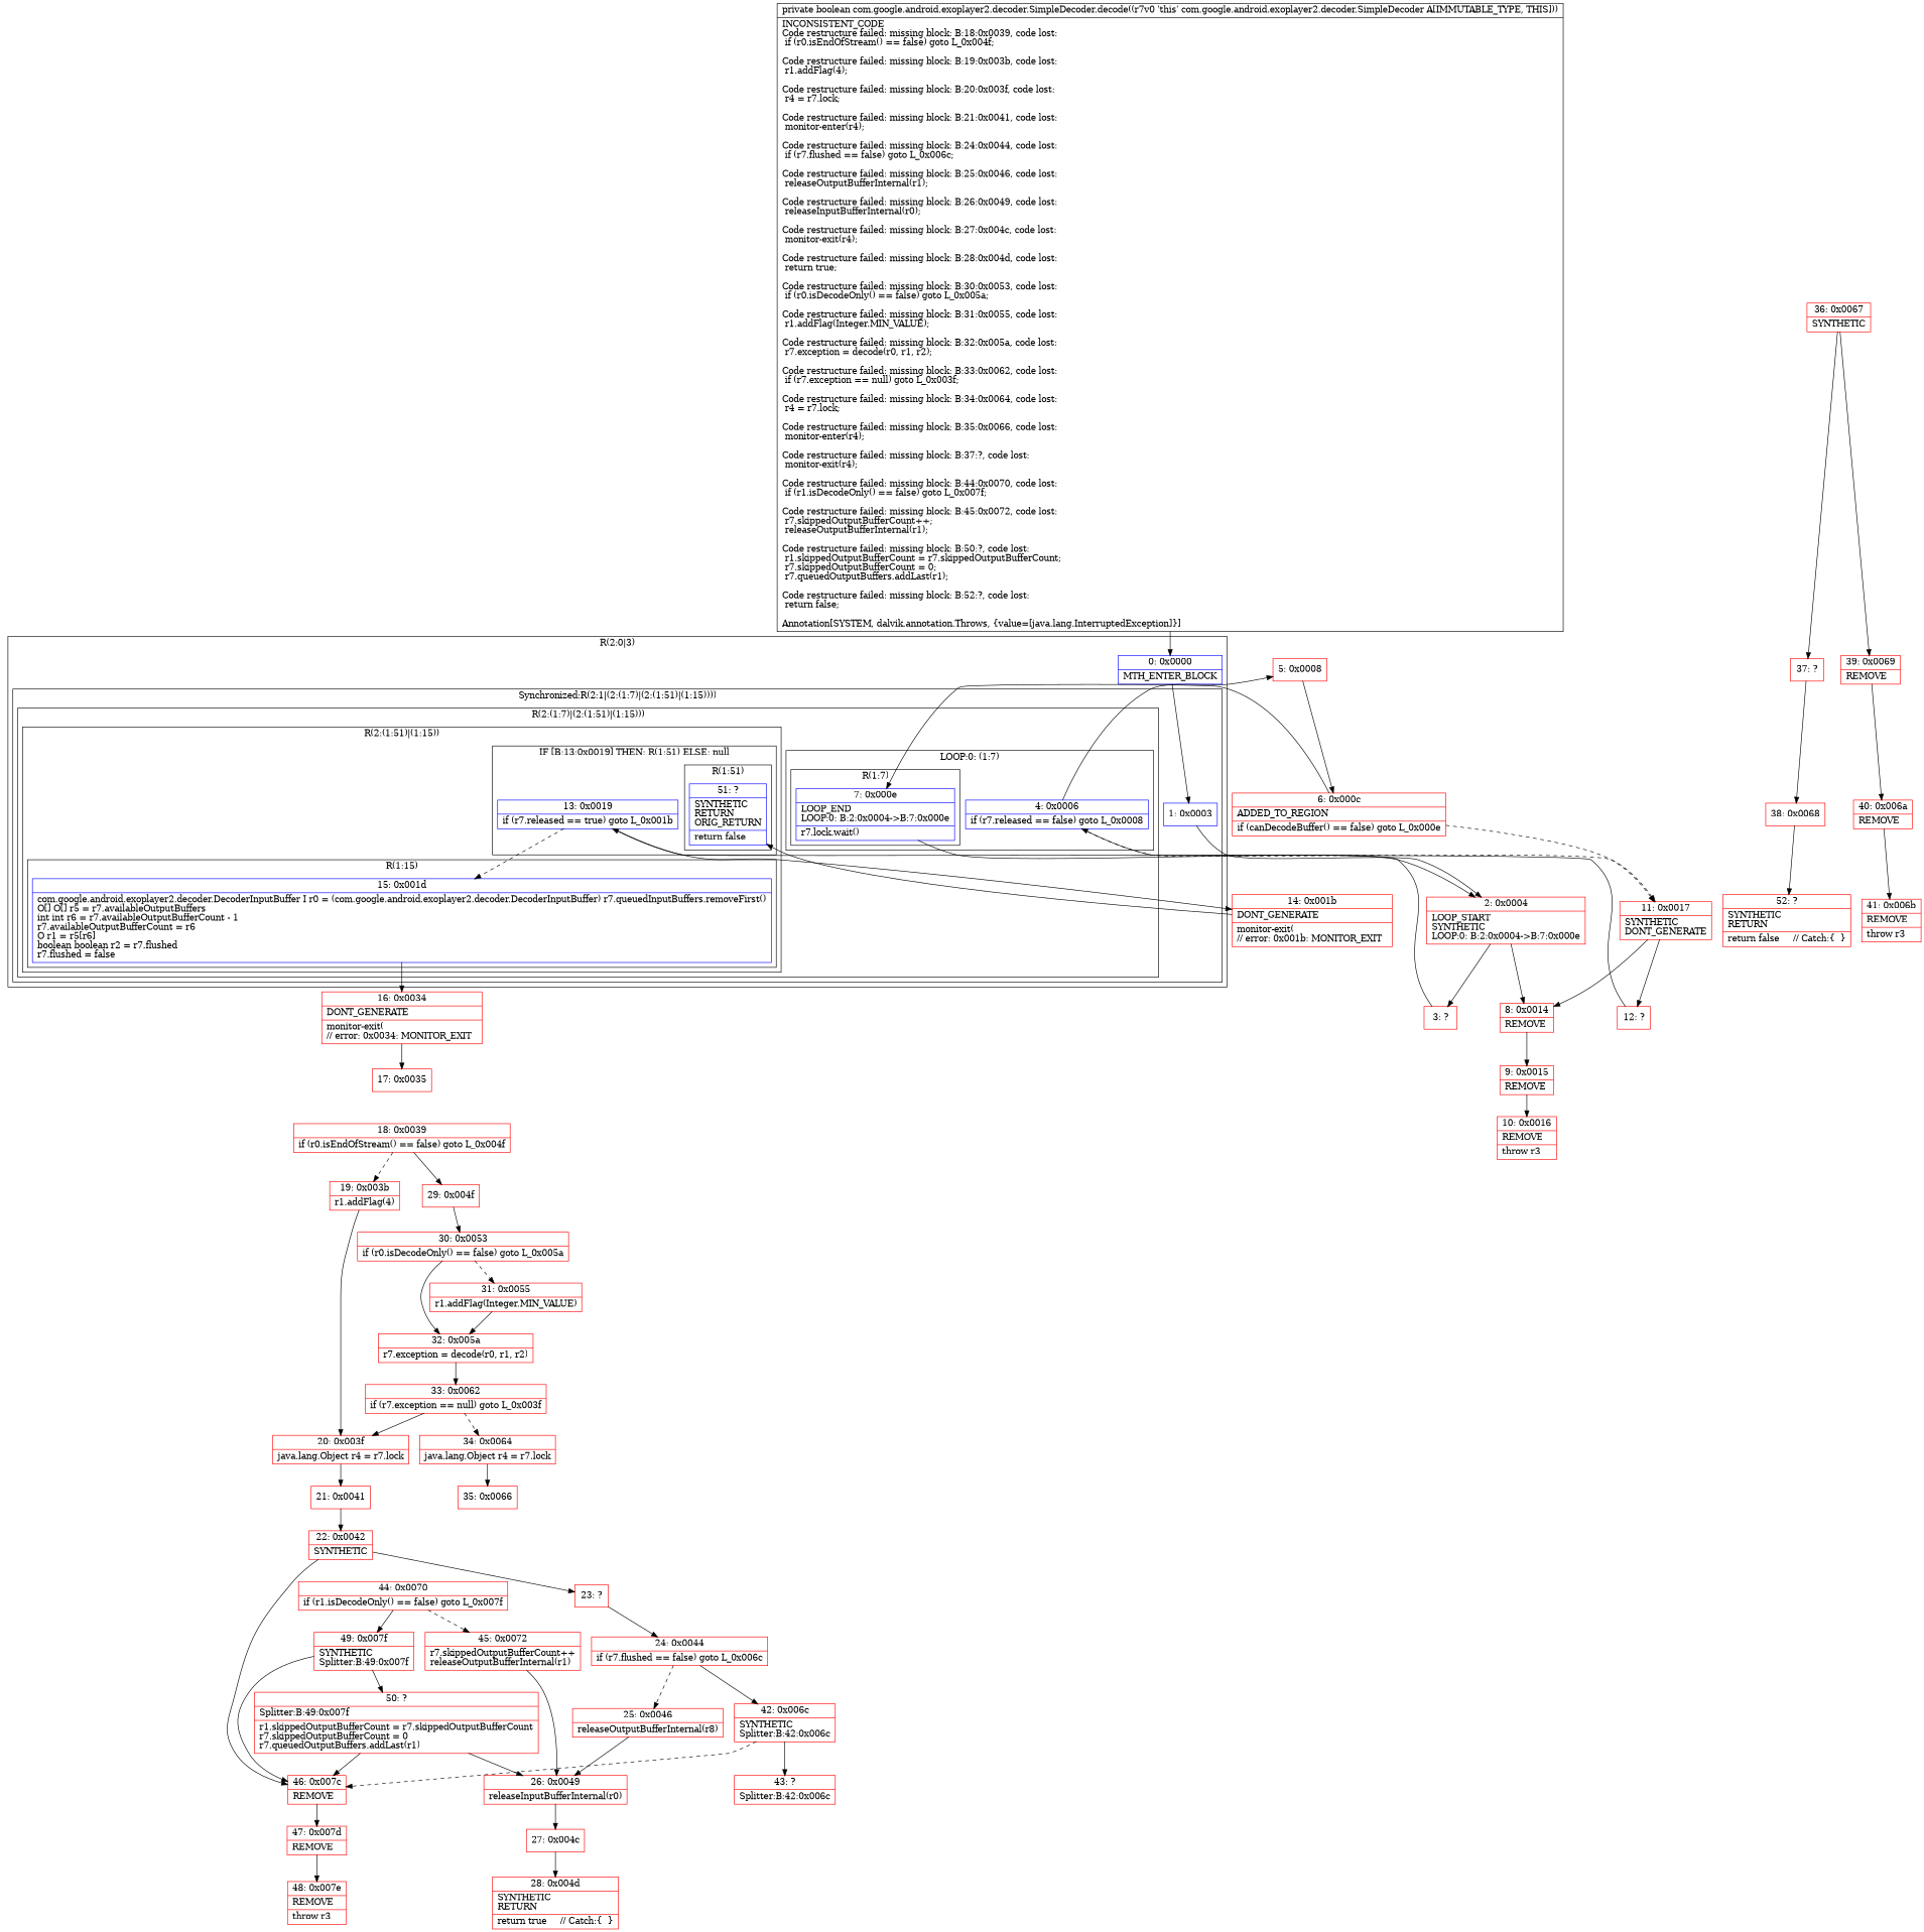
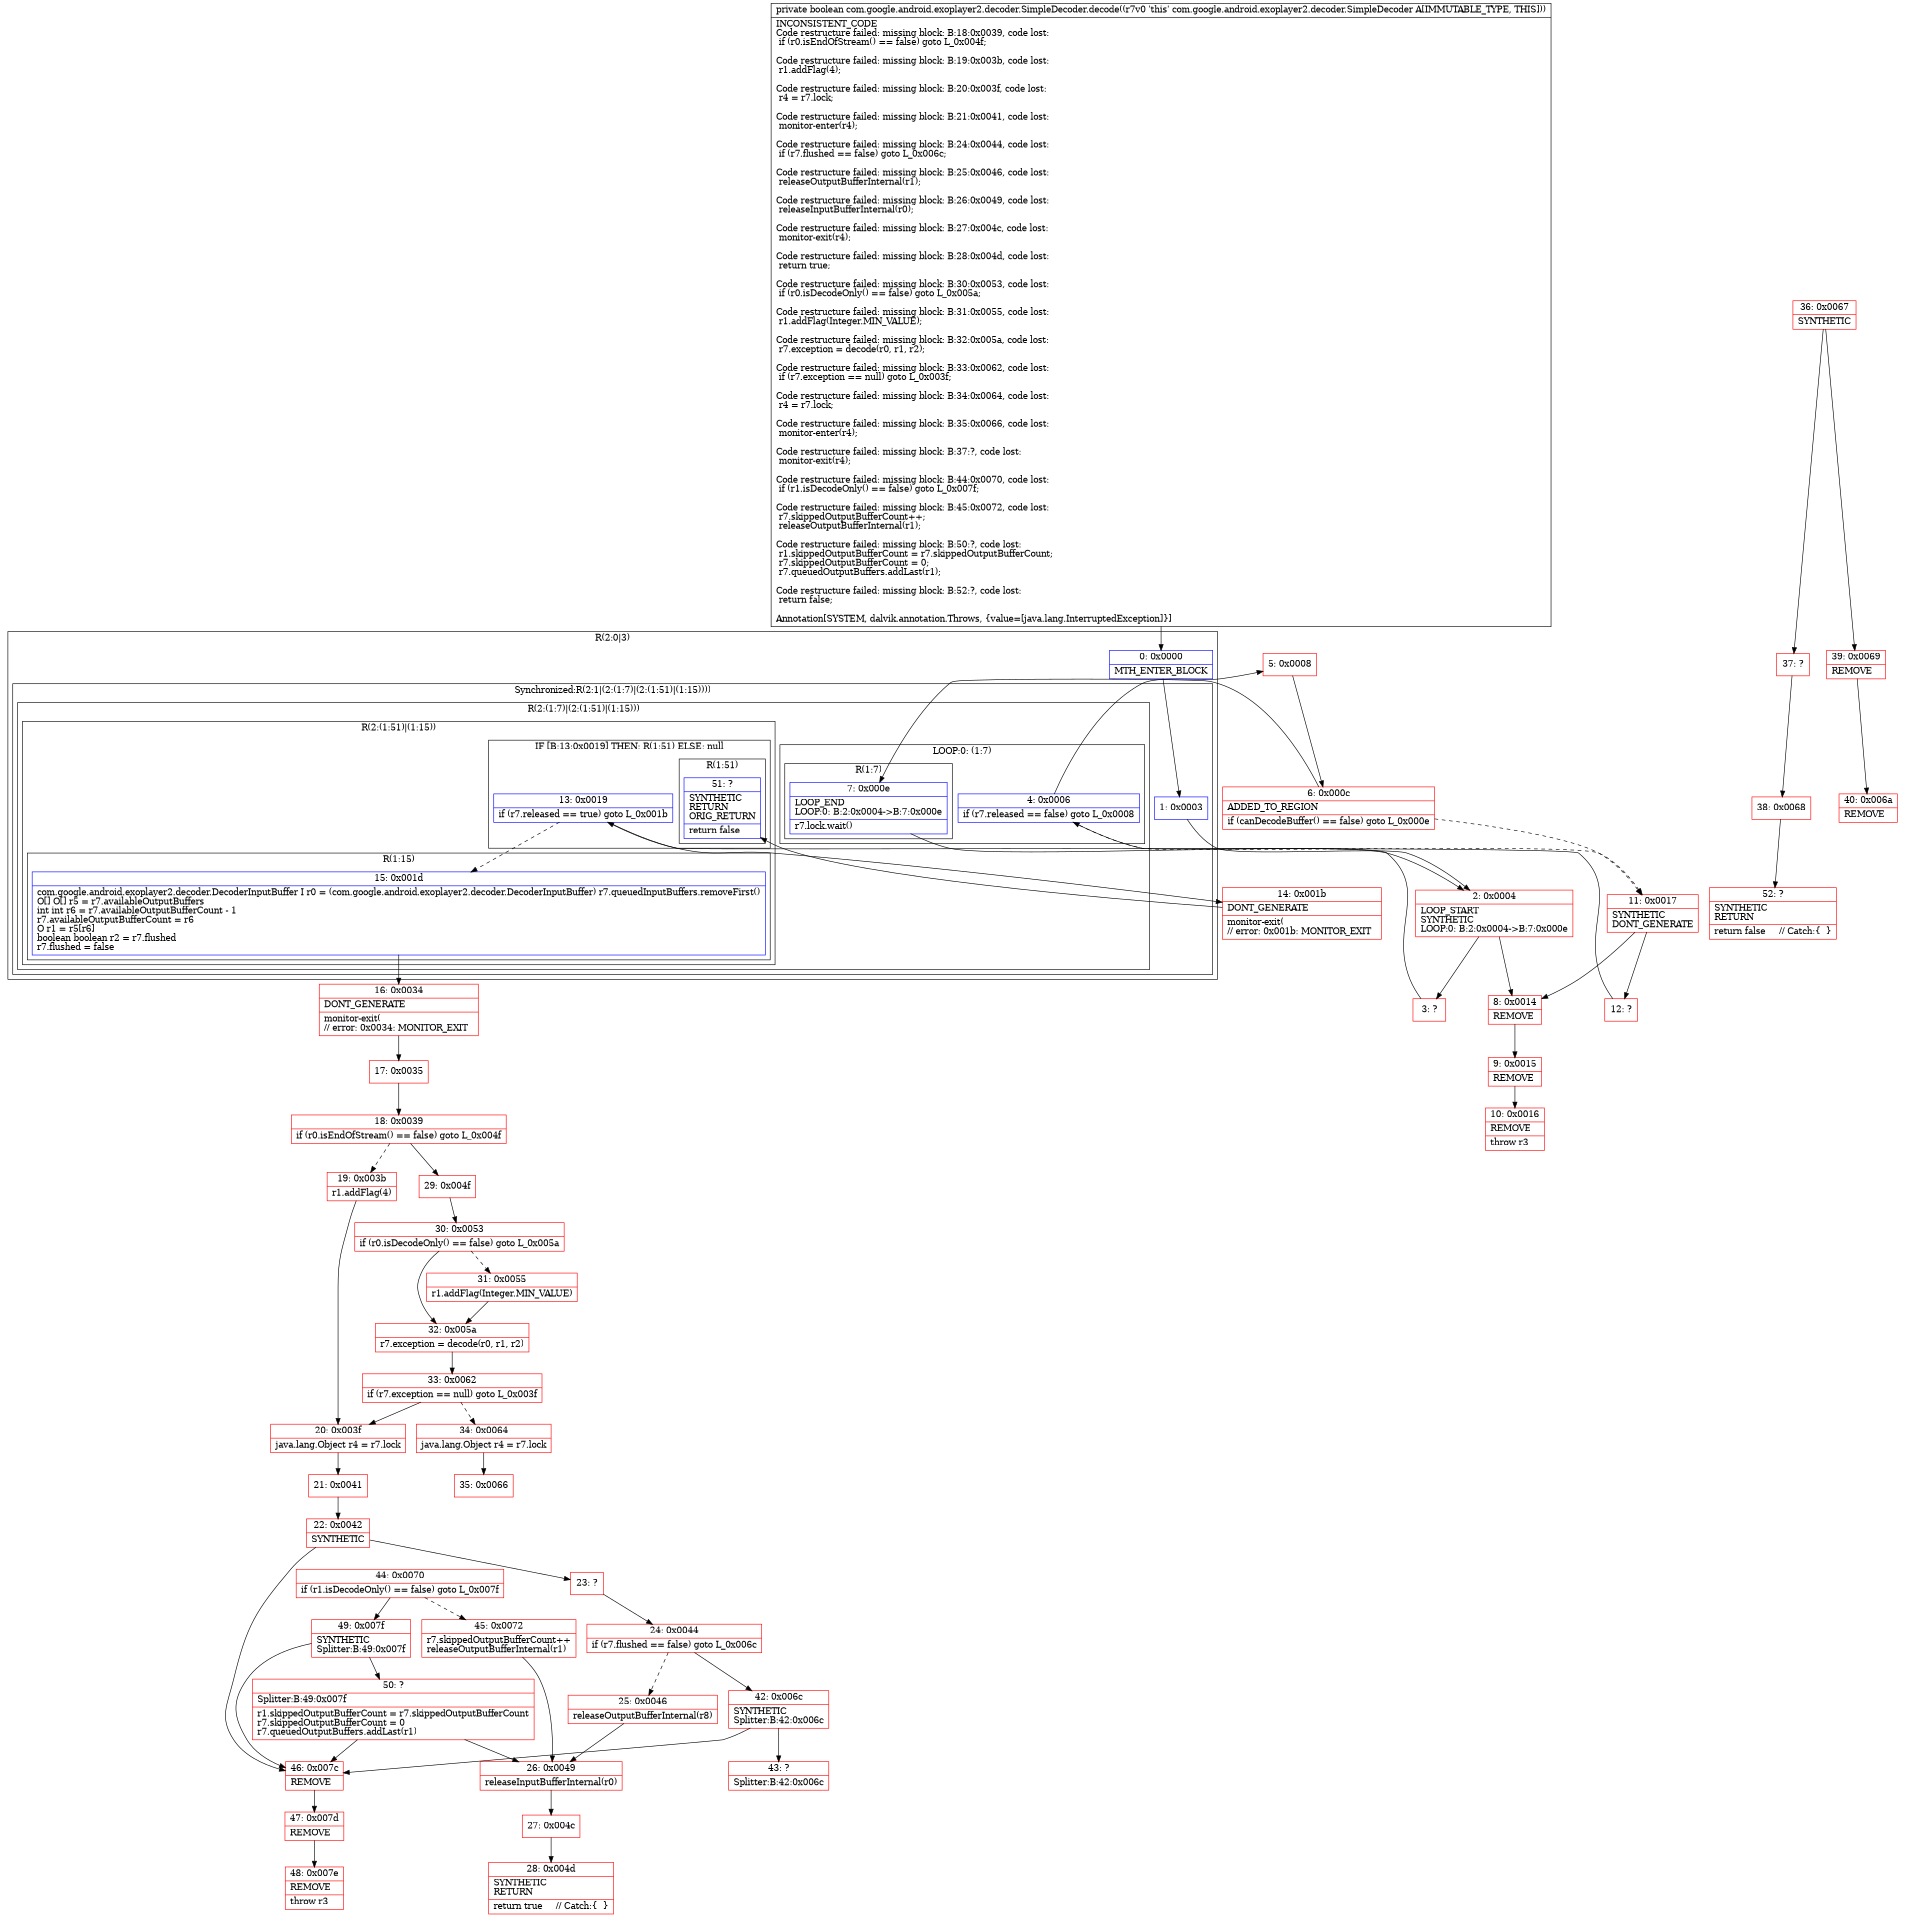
  digraph {
    node [color=red shape=record]
    n1 [color=blue label="{7\:\ 0x000e|LOOP_END\lLOOP:0: B:2:0x0004\-\>B:7:0x000e\l|r7.lock.wait()\l}"]
    n2 [color=blue label="{4\:\ 0x0006|if (r7.released == false) goto L_0x0008\l}"]
    n3 [color=blue label="{51\:\ ?|SYNTHETIC\lRETURN\lORIG_RETURN\l|return false\l}"]
    n4 [color=blue label="{13\:\ 0x0019|if (r7.released == true) goto L_0x001b\l}"]
    n5 [color=blue label="{15\:\ 0x001d|com.google.android.exoplayer2.decoder.DecoderInputBuffer I r0 = (com.google.android.exoplayer2.decoder.DecoderInputBuffer) r7.queuedInputBuffers.removeFirst()\lO[] O[] r5 = r7.availableOutputBuffers\lint int r6 = r7.availableOutputBufferCount \- 1\lr7.availableOutputBufferCount = r6\lO r1 = r5[r6]\lboolean boolean r2 = r7.flushed\lr7.flushed = false\l}"]
    n6 [color=blue label="{1\:\ 0x0003}"]
    n7 [color=blue label="{0\:\ 0x0000|MTH_ENTER_BLOCK\l}"]
    n8 [label="{2\:\ 0x0004|LOOP_START\lSYNTHETIC\lLOOP:0: B:2:0x0004\-\>B:7:0x000e\l}"]
    n9 [label="{5\:\ 0x0008}"]
    n10 [label="{11\:\ 0x0017|SYNTHETIC\lDONT_GENERATE\l}"]
    n11 [label="{14\:\ 0x001b|DONT_GENERATE\l|monitor\-exit(\l\/\/ error: 0x001b: MONITOR_EXIT  \l}"]
    n12 [label="{16\:\ 0x0034|DONT_GENERATE\l|monitor\-exit(\l\/\/ error: 0x0034: MONITOR_EXIT  \l}"]
    n13 [label="{3\:\ ?}"]
    n14 [label="{8\:\ 0x0014|REMOVE\l}"]
    n15 [label="{6\:\ 0x000c|ADDED_TO_REGION\l|if (canDecodeBuffer() == false) goto L_0x000e\l}"]
    n16 [label="{12\:\ ?}"]
    n17 [label="{17\:\ 0x0035}"]
    n18 [label="{9\:\ 0x0015|REMOVE\l}"]
    n19 [label="{10\:\ 0x0016|REMOVE\l|throw r3\l}"]
    n20 [label="{18\:\ 0x0039|if (r0.isEndOfStream() == false) goto L_0x004f\l}"]
    n21 [label="{19\:\ 0x003b|r1.addFlag(4)\l}"]
    n22 [label="{29\:\ 0x004f}"]
    n23 [label="{20\:\ 0x003f|java.lang.Object r4 = r7.lock\l}"]
    n24 [label="{30\:\ 0x0053|if (r0.isDecodeOnly() == false) goto L_0x005a\l}"]
    n25 [label="{21\:\ 0x0041}"]
    n26 [label="{22\:\ 0x0042|SYNTHETIC\l}"]
    n27 [label="{23\:\ ?}"]
    n28 [label="{46\:\ 0x007c|REMOVE\l}"]
    n29 [label="{24\:\ 0x0044|if (r7.flushed == false) goto L_0x006c\l}"]
    n30 [label="{47\:\ 0x007d|REMOVE\l}"]
    n31 [label="{25\:\ 0x0046|releaseOutputBufferInternal(r8)\l}"]
    n32 [label="{42\:\ 0x006c|SYNTHETIC\lSplitter:B:42:0x006c\l}"]
    n33 [label="{26\:\ 0x0049|releaseInputBufferInternal(r0)\l}"]
    n34 [label="{43\:\ ?|Splitter:B:42:0x006c\l}"]
    n35 [label="{27\:\ 0x004c}"]
    n36 [label="{28\:\ 0x004d|SYNTHETIC\lRETURN\l|return true     \/\/ Catch:\{  \}\l}"]
    n37 [label="{31\:\ 0x0055|r1.addFlag(Integer.MIN_VALUE)\l}"]
    n38 [label="{32\:\ 0x005a|r7.exception = decode(r0, r1, r2)\l}"]
    n39 [label="{33\:\ 0x0062|if (r7.exception == null) goto L_0x003f\l}"]
    n40 [label="{34\:\ 0x0064|java.lang.Object r4 = r7.lock\l}"]
    n41 [label="{35\:\ 0x0066}"]
    n42 [label="{36\:\ 0x0067|SYNTHETIC\l}"]
    n43 [label="{37\:\ ?}"]
    n44 [label="{39\:\ 0x0069|REMOVE\l}"]
    n45 [label="{38\:\ 0x0068}"]
    n46 [label="{40\:\ 0x006a|REMOVE\l}"]
    n47 [label="{52\:\ ?|SYNTHETIC\lRETURN\l|return false     \/\/ Catch:\{  \}\l}"]
-   n48 [label="{41\:\ 0x006b|REMOVE\l|throw r3\l}"]
    n49 [label="{44\:\ 0x0070|if (r1.isDecodeOnly() == false) goto L_0x007f\l}"]
    n50 [label="{45\:\ 0x0072|r7.skippedOutputBufferCount++\lreleaseOutputBufferInternal(r1)\l}"]
    n51 [label="{49\:\ 0x007f|SYNTHETIC\lSplitter:B:49:0x007f\l}"]
    n52 [label="{50\:\ ?|Splitter:B:49:0x007f\l|r1.skippedOutputBufferCount = r7.skippedOutputBufferCount\lr7.skippedOutputBufferCount = 0\lr7.queuedOutputBuffers.addLast(r1)\l}"]
    n53 [label="{48\:\ 0x007e|REMOVE\l|throw r3\l}"]
    n54 [label="{private boolean com.google.android.exoplayer2.decoder.SimpleDecoder.decode((r7v0 'this' com.google.android.exoplayer2.decoder.SimpleDecoder A[IMMUTABLE_TYPE, THIS]))  | INCONSISTENT_CODE\lCode restructure failed: missing block: B:18:0x0039, code lost:\l    if (r0.isEndOfStream() == false) goto L_0x004f;\l\lCode restructure failed: missing block: B:19:0x003b, code lost:\l    r1.addFlag(4);\l\lCode restructure failed: missing block: B:20:0x003f, code lost:\l    r4 = r7.lock;\l\lCode restructure failed: missing block: B:21:0x0041, code lost:\l    monitor\-enter(r4);\l\lCode restructure failed: missing block: B:24:0x0044, code lost:\l    if (r7.flushed == false) goto L_0x006c;\l\lCode restructure failed: missing block: B:25:0x0046, code lost:\l    releaseOutputBufferInternal(r1);\l\lCode restructure failed: missing block: B:26:0x0049, code lost:\l    releaseInputBufferInternal(r0);\l\lCode restructure failed: missing block: B:27:0x004c, code lost:\l    monitor\-exit(r4);\l\lCode restructure failed: missing block: B:28:0x004d, code lost:\l    return true;\l\lCode restructure failed: missing block: B:30:0x0053, code lost:\l    if (r0.isDecodeOnly() == false) goto L_0x005a;\l\lCode restructure failed: missing block: B:31:0x0055, code lost:\l    r1.addFlag(Integer.MIN_VALUE);\l\lCode restructure failed: missing block: B:32:0x005a, code lost:\l    r7.exception = decode(r0, r1, r2);\l\lCode restructure failed: missing block: B:33:0x0062, code lost:\l    if (r7.exception == null) goto L_0x003f;\l\lCode restructure failed: missing block: B:34:0x0064, code lost:\l    r4 = r7.lock;\l\lCode restructure failed: missing block: B:35:0x0066, code lost:\l    monitor\-enter(r4);\l\lCode restructure failed: missing block: B:37:?, code lost:\l    monitor\-exit(r4);\l\lCode restructure failed: missing block: B:44:0x0070, code lost:\l    if (r1.isDecodeOnly() == false) goto L_0x007f;\l\lCode restructure failed: missing block: B:45:0x0072, code lost:\l    r7.skippedOutputBufferCount++;\l    releaseOutputBufferInternal(r1);\l\lCode restructure failed: missing block: B:50:?, code lost:\l    r1.skippedOutputBufferCount = r7.skippedOutputBufferCount;\l    r7.skippedOutputBufferCount = 0;\l    r7.queuedOutputBuffers.addLast(r1);\l\lCode restructure failed: missing block: B:52:?, code lost:\l    return false;\l\lAnnotation[SYSTEM, dalvik.annotation.Throws, \{value=[java.lang.InterruptedException]\}]\l}" color=""]
    subgraph cluster_1 {
      label="R(2:0|3)"
      n7
      subgraph cluster_2 {
        label="Synchronized:R(2:1|(2:(1:7)|(2:(1:51)|(1:15))))"
        n6
        subgraph cluster_3 {
          label="R(2:(1:7)|(2:(1:51)|(1:15)))"
          subgraph cluster_4 {
            label="LOOP:0: (1:7)"
            n2
            subgraph cluster_5 {
              label="R(1:7)"
              n1
            }
          }
          subgraph cluster_6 {
            label="R(2:(1:51)|(1:15))"
            subgraph cluster_7 {
              label="IF [B:13:0x0019] THEN: R(1:51) ELSE: null"
              n4
              subgraph cluster_8 {
                label="R(1:51)"
                n3
              }
            }
            subgraph cluster_9 {
              label="R(1:15)"
              n5
            }
          }
        }
      }
    }
    n1 -> n8
    n2 -> n9
    n2 -> n10 [style=dashed]
    n4 -> n5 [style=dashed]
    n4 -> n11
    n5 -> n12
    n6 -> n8
    n7 -> n6
    n8 -> n13
    n8 -> n14
    n9 -> n15
    n10 -> n14
    n10 -> n16
    n11 -> n3
    n12 -> n17
    n13 -> n2
    n14 -> n18
    n15 -> n1
    n15 -> n10 [style=dashed]
    n16 -> n4
+   n17 -> n20
    n18 -> n19
    n20 -> n21 [style=dashed]
    n20 -> n22
    n21 -> n23
    n22 -> n24
    n23 -> n25
    n24 -> n37 [style=dashed]
    n24 -> n38
    n25 -> n26
    n26 -> n27
    n26 -> n28
    n27 -> n29
    n28 -> n30
    n29 -> n31 [style=dashed]
    n29 -> n32
    n30 -> n53
    n31 -> n33
-   n32 -> n28 [style=dashed]
+   n32 -> n28
    n32 -> n34
    n33 -> n35
    n35 -> n36
    n37 -> n38
    n38 -> n39
    n39 -> n23
    n39 -> n40 [style=dashed]
    n40 -> n41
    n42 -> n43
    n42 -> n44
    n43 -> n45
    n44 -> n46
    n45 -> n47
-   n46 -> n48
    n49 -> n50 [style=dashed]
    n49 -> n51
    n50 -> n33
    n51 -> n28
    n51 -> n52
    n52 -> n28
    n52 -> n33
    n54 -> n7
  }
